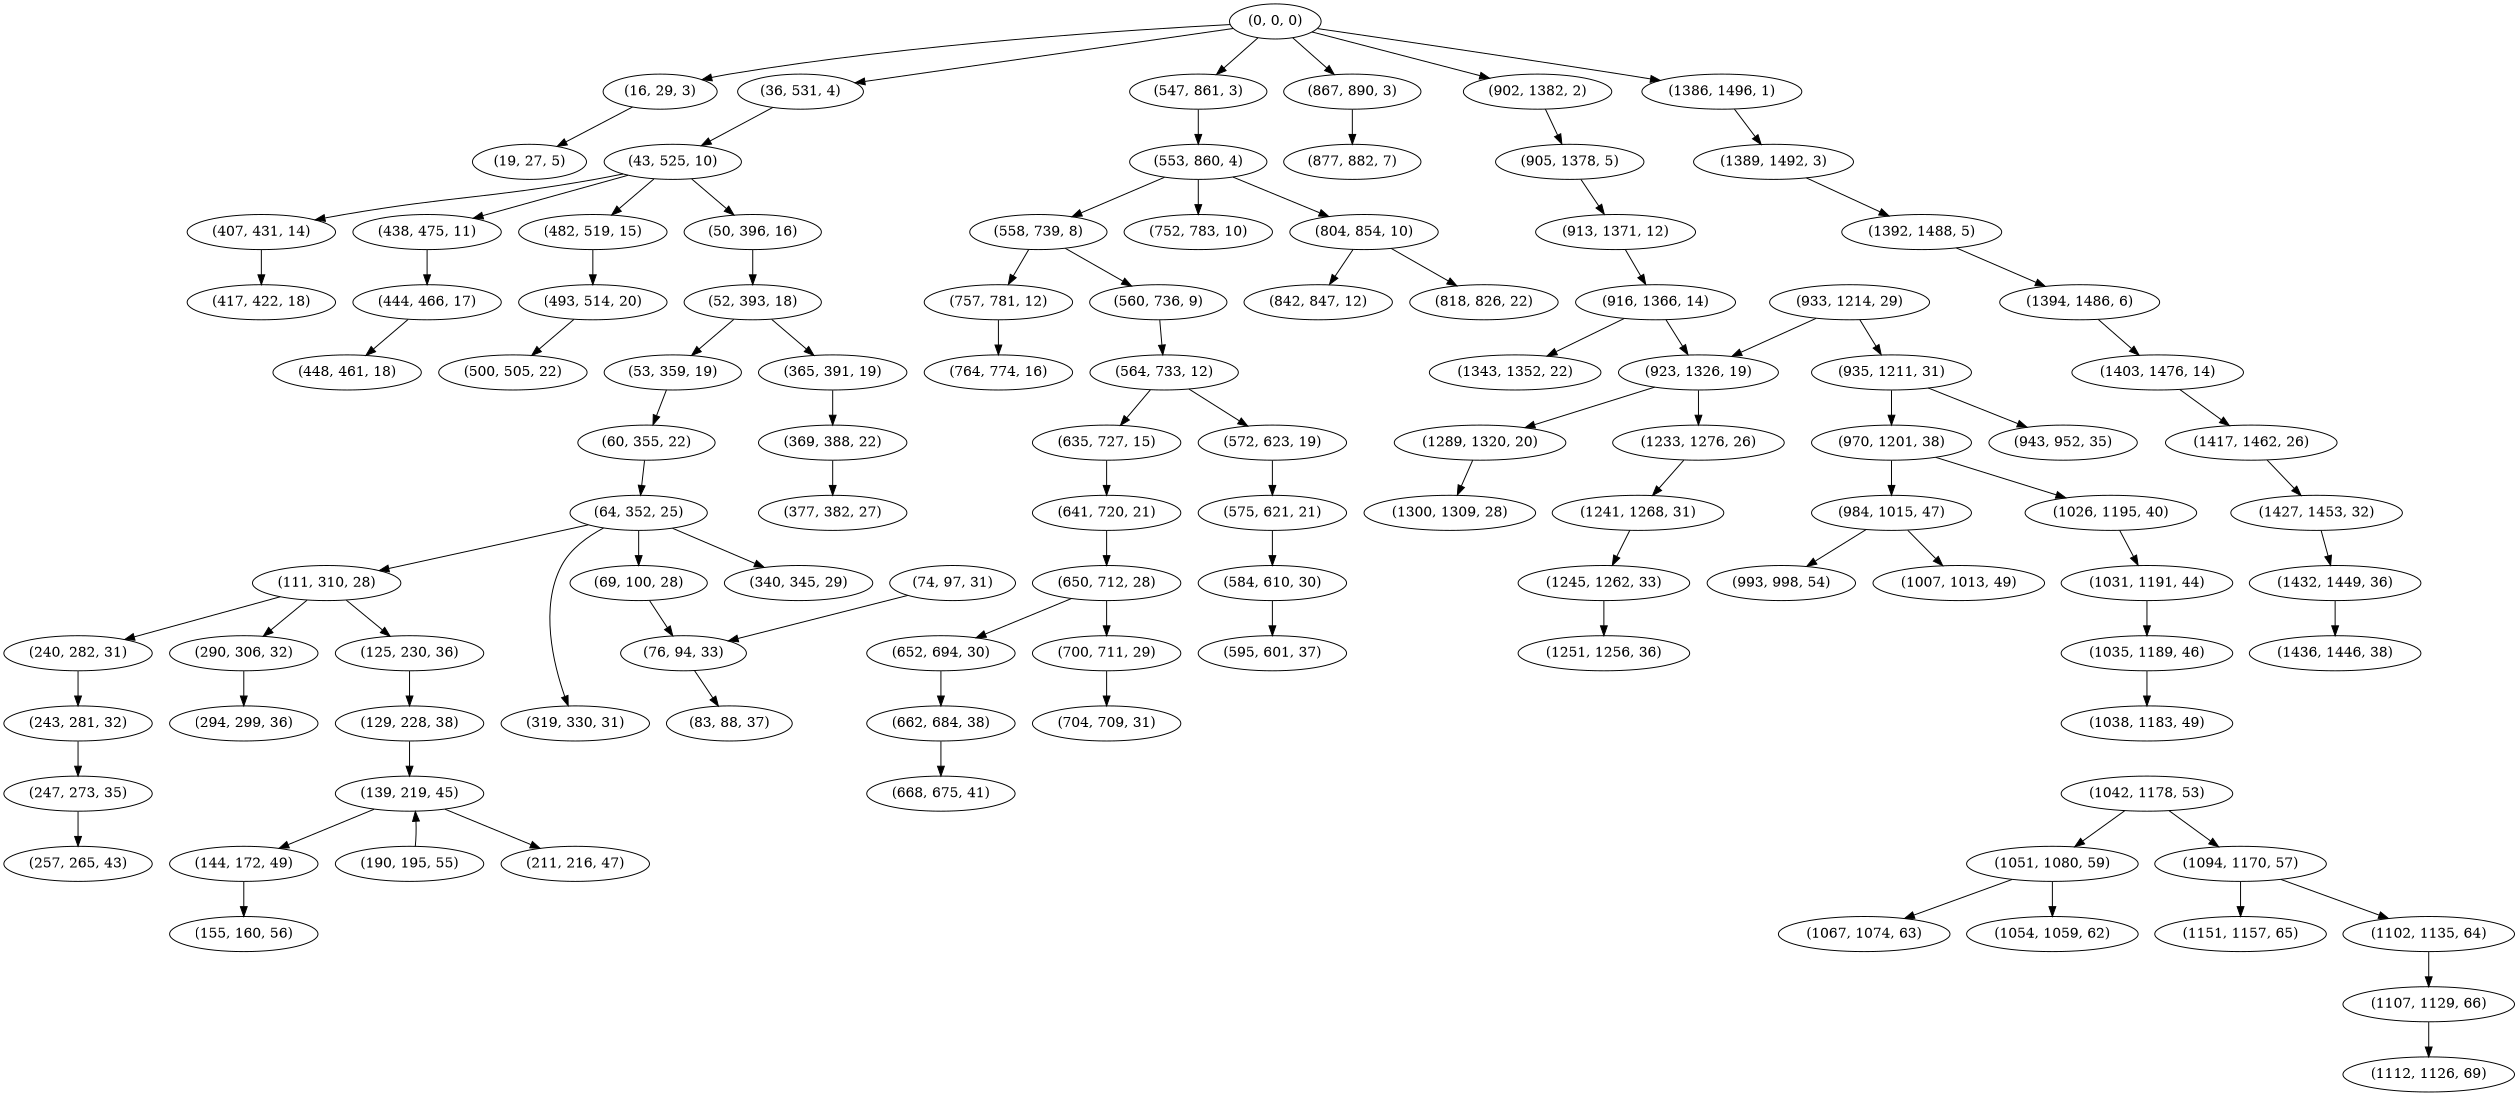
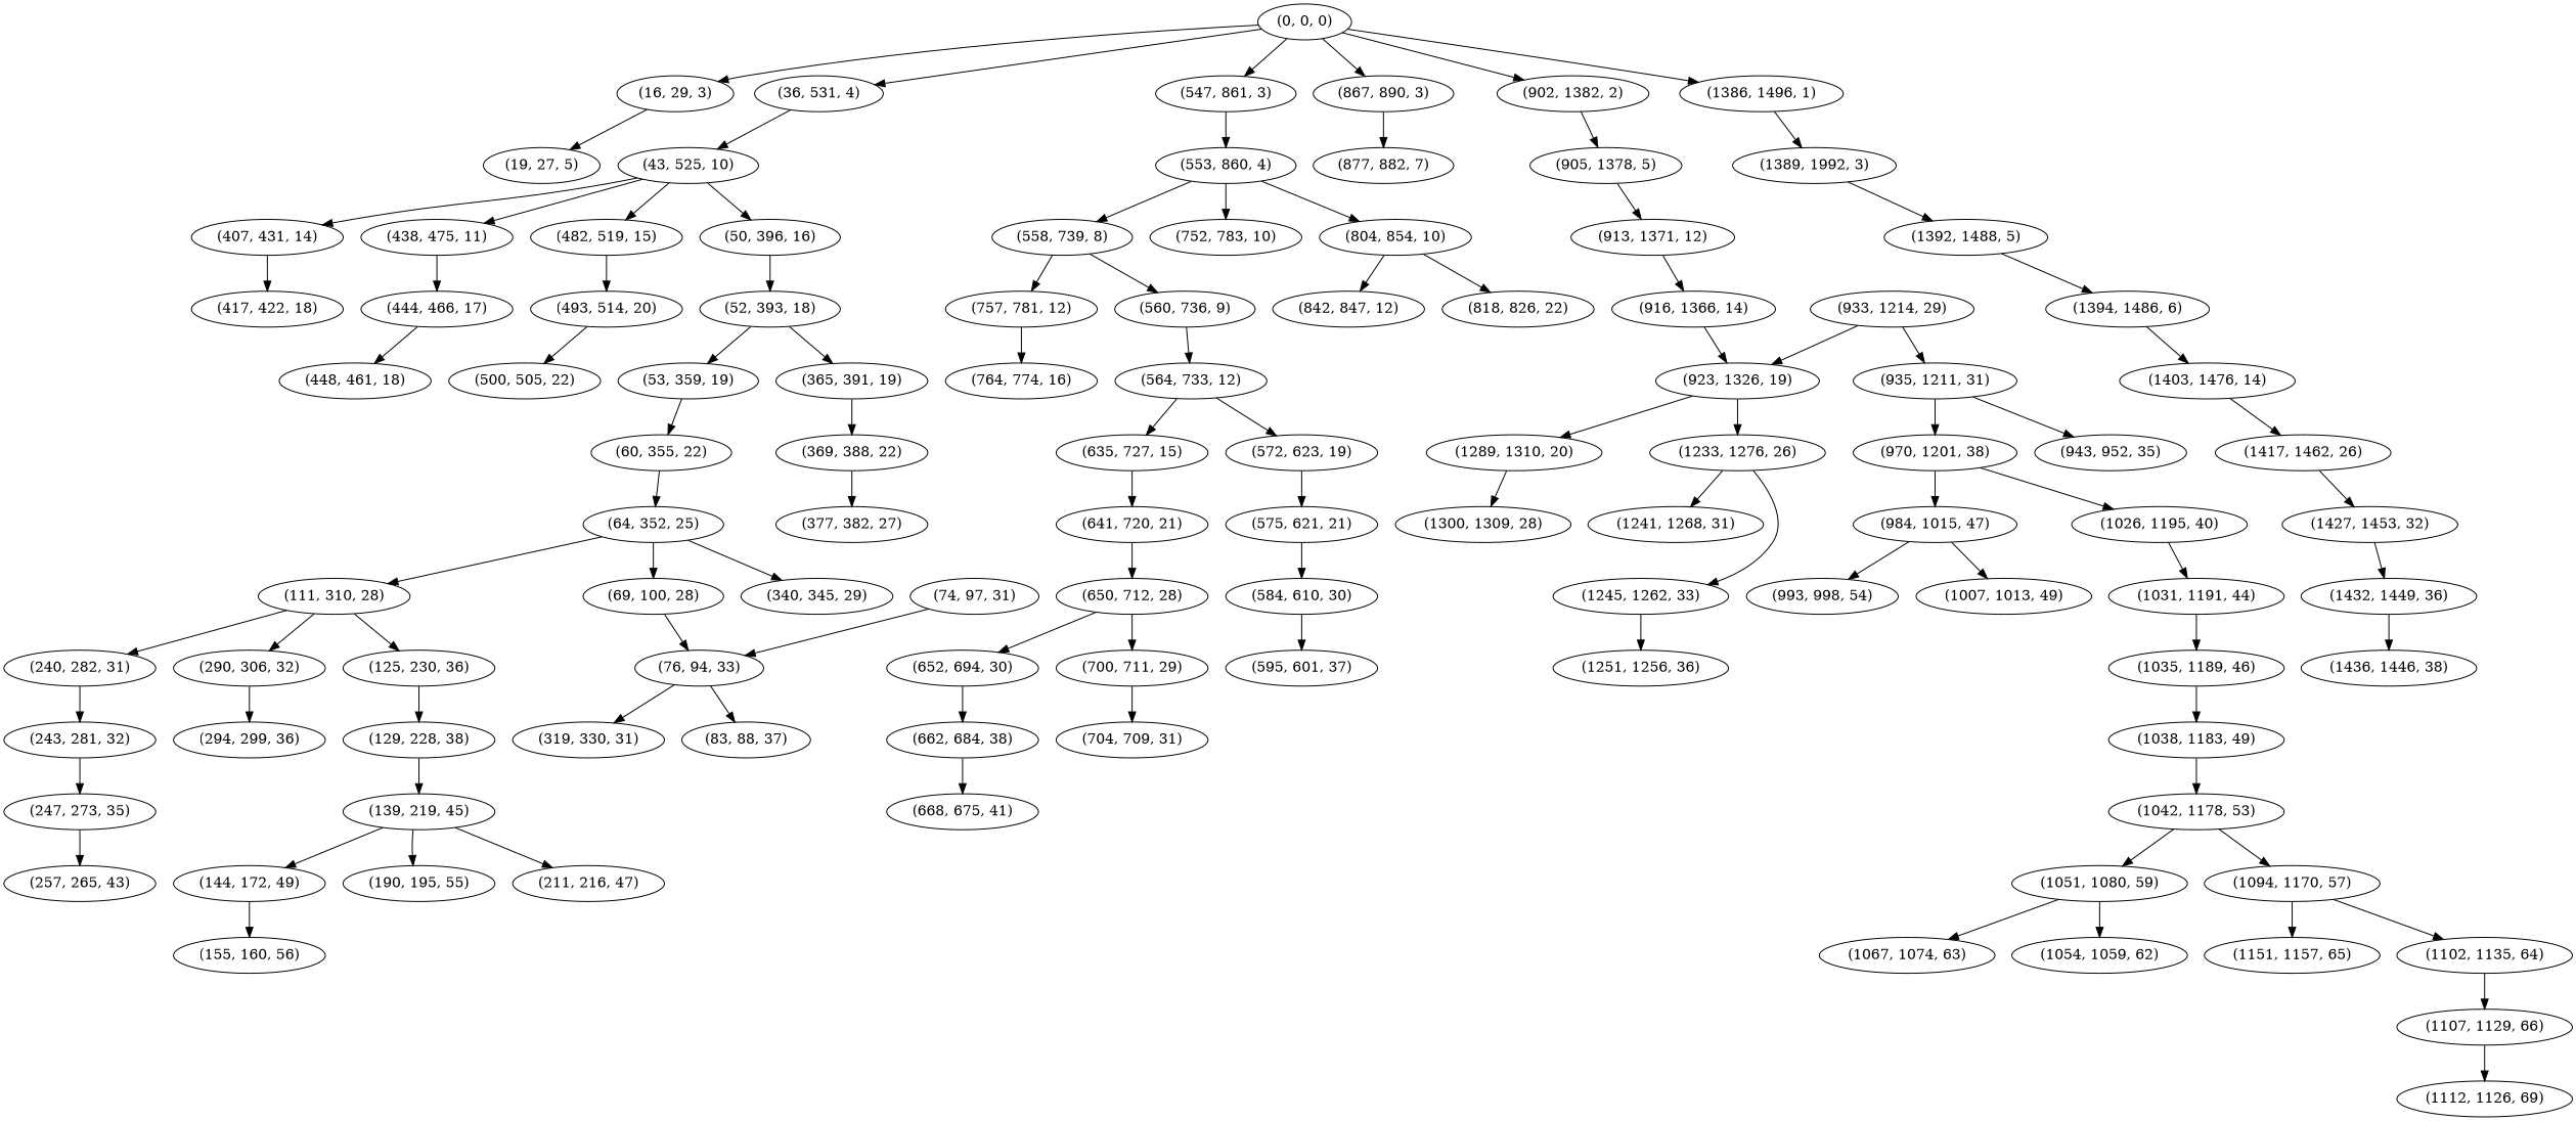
  digraph {
    "(0, 0, 0)"
    "(16, 29, 3)"
    "(36, 531, 4)"
    "(547, 861, 3)"
    "(867, 890, 3)"
    "(902, 1382, 2)"
    "(1386, 1496, 1)"
    "(19, 27, 5)"
    "(43, 525, 10)"
    "(553, 860, 4)"
    "(877, 882, 7)"
    "(905, 1378, 5)"
-   "(1389, 1492, 3)"
+   "(1389, 1492, 3)" [label="(1389, 1992, 3)"]
    "(50, 396, 16)"
    "(407, 431, 14)"
    "(438, 475, 11)"
    "(482, 519, 15)"
    "(52, 393, 18)"
    "(417, 422, 18)"
    "(444, 466, 17)"
    "(493, 514, 20)"
    "(53, 359, 19)"
    "(365, 391, 19)"
    "(60, 355, 22)"
    "(369, 388, 22)"
    "(64, 352, 25)"
    "(69, 100, 28)"
    "(111, 310, 28)"
    "(319, 330, 31)"
    "(340, 345, 29)"
    "(76, 94, 33)"
    "(125, 230, 36)"
    "(240, 282, 31)"
    "(290, 306, 32)"
    "(74, 97, 31)"
    "(83, 88, 37)"
    "(129, 228, 38)"
    "(243, 281, 32)"
    "(294, 299, 36)"
    "(139, 219, 45)"
    "(144, 172, 49)"
    "(190, 195, 55)"
    "(211, 216, 47)"
    "(155, 160, 56)"
    "(247, 273, 35)"
    "(257, 265, 43)"
    "(377, 382, 27)"
    "(448, 461, 18)"
    "(500, 505, 22)"
    "(558, 739, 8)"
    "(752, 783, 10)"
    "(804, 854, 10)"
    "(560, 736, 9)"
    "(757, 781, 12)"
    "(818, 826, 22)"
    "(842, 847, 12)"
    "(564, 733, 12)"
    "(572, 623, 19)"
    "(635, 727, 15)"
    "(575, 621, 21)"
    "(641, 720, 21)"
    "(584, 610, 30)"
    "(595, 601, 37)"
    "(650, 712, 28)"
    "(652, 694, 30)"
    "(700, 711, 29)"
    "(662, 684, 38)"
    "(704, 709, 31)"
    "(668, 675, 41)"
    "(764, 774, 16)"
    "(913, 1371, 12)"
    "(916, 1366, 14)"
    "(923, 1326, 19)"
-   "(1343, 1352, 22)"
    "(1233, 1276, 26)"
-   "(1289, 1320, 20)"
+   "(1289, 1320, 20)" [label="(1289, 1310, 20)"]
    "(933, 1214, 29)"
    "(935, 1211, 31)"
    "(1241, 1268, 31)"
    "(1300, 1309, 28)"
    "(943, 952, 35)"
    "(970, 1201, 38)"
    "(984, 1015, 47)"
    "(1026, 1195, 40)"
    "(993, 998, 54)"
    "(1007, 1013, 49)"
    "(1031, 1191, 44)"
    "(1035, 1189, 46)"
    "(1038, 1183, 49)"
    "(1042, 1178, 53)"
    "(1051, 1080, 59)"
    "(1094, 1170, 57)"
    "(1054, 1059, 62)"
    "(1067, 1074, 63)"
    "(1102, 1135, 64)"
    "(1151, 1157, 65)"
    "(1107, 1129, 66)"
    "(1112, 1126, 69)"
    "(1245, 1262, 33)"
    "(1251, 1256, 36)"
    "(1392, 1488, 5)"
    "(1394, 1486, 6)"
    "(1403, 1476, 14)"
    "(1417, 1462, 26)"
    "(1427, 1453, 32)"
    "(1432, 1449, 36)"
    "(1436, 1446, 38)"
    "(0, 0, 0)" -> "(16, 29, 3)"
    "(0, 0, 0)" -> "(36, 531, 4)"
    "(0, 0, 0)" -> "(547, 861, 3)"
    "(0, 0, 0)" -> "(867, 890, 3)"
    "(0, 0, 0)" -> "(902, 1382, 2)"
    "(0, 0, 0)" -> "(1386, 1496, 1)"
    "(16, 29, 3)" -> "(19, 27, 5)"
    "(36, 531, 4)" -> "(43, 525, 10)"
    "(547, 861, 3)" -> "(553, 860, 4)"
    "(867, 890, 3)" -> "(877, 882, 7)"
    "(902, 1382, 2)" -> "(905, 1378, 5)"
    "(1386, 1496, 1)" -> "(1389, 1492, 3)"
    "(43, 525, 10)" -> "(50, 396, 16)"
    "(43, 525, 10)" -> "(407, 431, 14)"
    "(43, 525, 10)" -> "(438, 475, 11)"
    "(43, 525, 10)" -> "(482, 519, 15)"
    "(553, 860, 4)" -> "(558, 739, 8)"
    "(553, 860, 4)" -> "(752, 783, 10)"
    "(553, 860, 4)" -> "(804, 854, 10)"
    "(905, 1378, 5)" -> "(913, 1371, 12)"
    "(1389, 1492, 3)" -> "(1392, 1488, 5)"
    "(50, 396, 16)" -> "(52, 393, 18)"
    "(407, 431, 14)" -> "(417, 422, 18)"
    "(438, 475, 11)" -> "(444, 466, 17)"
    "(482, 519, 15)" -> "(493, 514, 20)"
    "(52, 393, 18)" -> "(53, 359, 19)"
    "(52, 393, 18)" -> "(365, 391, 19)"
    "(444, 466, 17)" -> "(448, 461, 18)"
    "(493, 514, 20)" -> "(500, 505, 22)"
    "(53, 359, 19)" -> "(60, 355, 22)"
    "(365, 391, 19)" -> "(369, 388, 22)"
    "(60, 355, 22)" -> "(64, 352, 25)"
    "(369, 388, 22)" -> "(377, 382, 27)"
    "(64, 352, 25)" -> "(69, 100, 28)"
    "(64, 352, 25)" -> "(111, 310, 28)"
-   "(64, 352, 25)" -> "(319, 330, 31)"
+   "(76, 94, 33)" -> "(319, 330, 31)"
    "(64, 352, 25)" -> "(340, 345, 29)"
    "(69, 100, 28)" -> "(76, 94, 33)"
    "(111, 310, 28)" -> "(125, 230, 36)"
    "(111, 310, 28)" -> "(240, 282, 31)"
    "(111, 310, 28)" -> "(290, 306, 32)"
    "(76, 94, 33)" -> "(83, 88, 37)"
    "(125, 230, 36)" -> "(129, 228, 38)"
    "(240, 282, 31)" -> "(243, 281, 32)"
    "(290, 306, 32)" -> "(294, 299, 36)"
    "(74, 97, 31)" -> "(76, 94, 33)"
    "(129, 228, 38)" -> "(139, 219, 45)"
    "(243, 281, 32)" -> "(247, 273, 35)"
    "(139, 219, 45)" -> "(144, 172, 49)"
-   "(190, 195, 55)" -> "(139, 219, 45)"
+   "(139, 219, 45)" -> "(190, 195, 55)"
    "(139, 219, 45)" -> "(211, 216, 47)"
    "(144, 172, 49)" -> "(155, 160, 56)"
    "(247, 273, 35)" -> "(257, 265, 43)"
    "(558, 739, 8)" -> "(560, 736, 9)"
    "(558, 739, 8)" -> "(757, 781, 12)"
    "(804, 854, 10)" -> "(818, 826, 22)"
    "(804, 854, 10)" -> "(842, 847, 12)"
    "(560, 736, 9)" -> "(564, 733, 12)"
    "(757, 781, 12)" -> "(764, 774, 16)"
    "(564, 733, 12)" -> "(572, 623, 19)"
    "(564, 733, 12)" -> "(635, 727, 15)"
    "(572, 623, 19)" -> "(575, 621, 21)"
    "(635, 727, 15)" -> "(641, 720, 21)"
    "(575, 621, 21)" -> "(584, 610, 30)"
    "(641, 720, 21)" -> "(650, 712, 28)"
    "(584, 610, 30)" -> "(595, 601, 37)"
    "(650, 712, 28)" -> "(652, 694, 30)"
    "(650, 712, 28)" -> "(700, 711, 29)"
    "(652, 694, 30)" -> "(662, 684, 38)"
    "(700, 711, 29)" -> "(704, 709, 31)"
    "(662, 684, 38)" -> "(668, 675, 41)"
    "(913, 1371, 12)" -> "(916, 1366, 14)"
    "(916, 1366, 14)" -> "(923, 1326, 19)"
-   "(916, 1366, 14)" -> "(1343, 1352, 22)"
    "(923, 1326, 19)" -> "(1233, 1276, 26)"
    "(923, 1326, 19)" -> "(1289, 1320, 20)"
    "(1233, 1276, 26)" -> "(1241, 1268, 31)"
    "(1289, 1320, 20)" -> "(1300, 1309, 28)"
    "(933, 1214, 29)" -> "(923, 1326, 19)"
    "(933, 1214, 29)" -> "(935, 1211, 31)"
    "(935, 1211, 31)" -> "(943, 952, 35)"
    "(935, 1211, 31)" -> "(970, 1201, 38)"
-   "(1241, 1268, 31)" -> "(1245, 1262, 33)"
+   "(1233, 1276, 26)" -> "(1245, 1262, 33)"
    "(970, 1201, 38)" -> "(984, 1015, 47)"
    "(970, 1201, 38)" -> "(1026, 1195, 40)"
    "(984, 1015, 47)" -> "(993, 998, 54)"
    "(984, 1015, 47)" -> "(1007, 1013, 49)"
    "(1026, 1195, 40)" -> "(1031, 1191, 44)"
    "(1031, 1191, 44)" -> "(1035, 1189, 46)"
    "(1035, 1189, 46)" -> "(1038, 1183, 49)"
+   "(1038, 1183, 49)" -> "(1042, 1178, 53)"
    "(1042, 1178, 53)" -> "(1051, 1080, 59)"
    "(1042, 1178, 53)" -> "(1094, 1170, 57)"
    "(1051, 1080, 59)" -> "(1054, 1059, 62)"
    "(1051, 1080, 59)" -> "(1067, 1074, 63)"
    "(1094, 1170, 57)" -> "(1102, 1135, 64)"
    "(1094, 1170, 57)" -> "(1151, 1157, 65)"
    "(1102, 1135, 64)" -> "(1107, 1129, 66)"
    "(1107, 1129, 66)" -> "(1112, 1126, 69)"
    "(1245, 1262, 33)" -> "(1251, 1256, 36)"
    "(1392, 1488, 5)" -> "(1394, 1486, 6)"
    "(1394, 1486, 6)" -> "(1403, 1476, 14)"
    "(1403, 1476, 14)" -> "(1417, 1462, 26)"
    "(1417, 1462, 26)" -> "(1427, 1453, 32)"
    "(1427, 1453, 32)" -> "(1432, 1449, 36)"
    "(1432, 1449, 36)" -> "(1436, 1446, 38)"
  }
